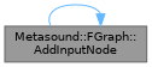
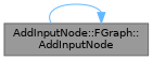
  digraph {
    rankdir=LR
-   n1 [color=gray40 fillcolor=grey60 fontcolor=black fontname=Helvetica fontsize=10 height=0.2 label="Metasound::FGraph::\lAddInputNode" shape=box style=filled width=0.4]
+   n1 [color=gray40 fillcolor=grey60 fontcolor=black fontname=Helvetica fontsize=10 height=0.2 label="AddInputNode::FGraph::\lAddInputNode" shape=box style=filled width=0.4]
    n1 -> n1 [color=steelblue1 fontname=Helvetica fontsize=10 labelfontname=Helvetica labelfontsize=10 style=solid]
  }
